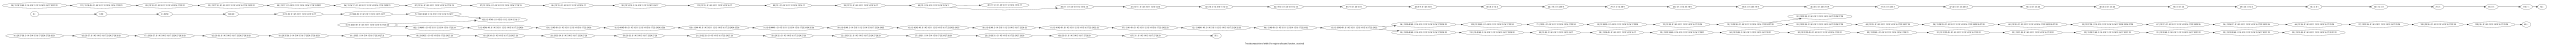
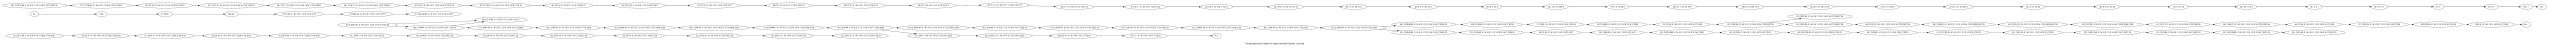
  digraph {
    fontname="Roboto Condensed"
    label="Tree-decomposition of width 3 for register allocator (function _received)"
    rankdir=LR
    node [fontname="Roboto Condensed"]
    edge [fontname="Roboto Condensed"]
    n1 [label="0 | : "]
    n2 [label="1 | 50 : "]
    n3 [label="2 | 49 50 : "]
    n4 [label="104 | 49 : "]
    n5 [label="3 | 13 49 : 0 1 4 5 10 11 12 13 14 15 16 17 "]
    n6 [label="4 | 13 48 49 : 0 1 4 5 10 11 12 13 14 15 16 17 "]
    n7 [label="5 | 13 47 48 49 : 0 1 4 5 10 11 12 13 14 15 16 17 "]
    n8 [label="103 | 13 47 49 : 0 1 4 5 10 11 12 13 14 15 16 17 "]
    n9 [label="6 | 13 46 47 49 : 0 1 4 5 10 11 12 13 14 15 16 17 23 24 "]
    n10 [label="102 | 13 46 49 : 0 1 4 5 10 11 12 13 14 15 16 17 23 24 "]
    n11 [label="7 | 13 45 46 49 : 0 1 4 5 10 11 12 13 14 15 16 17 23 24 36 "]
    n12 [label="101 | 13 45 49 : 0 1 4 5 10 11 12 13 14 15 16 17 23 24 36 "]
    n13 [label="8 | 13 44 45 49 : 0 1 4 5 10 11 12 13 14 15 16 17 23 24 34 35 36 "]
    n14 [label="100 | 13 44 49 : 0 1 4 5 10 11 12 13 14 15 16 17 23 24 34 35 36 "]
    n15 [label="9 | 13 43 44 49 : 0 1 4 5 10 11 12 13 14 15 16 17 23 24 34 35 36 "]
    n16 [label="99 | 13 43 49 : 0 1 4 5 10 11 12 13 14 15 16 17 23 24 34 35 "]
    n17 [label="10 | 13 42 43 49 : 0 1 4 5 10 11 12 13 14 15 16 17 23 24 33 34 35 "]
    n18 [label="98 | 13 42 49 : 0 1 4 5 10 11 12 13 14 15 16 17 23 24 33 "]
    n19 [label="11 | 13 41 42 49 : 0 1 4 5 10 11 12 13 14 15 16 17 23 24 32 33 "]
    n20 [label="97 | 13 41 49 : 0 1 4 5 10 11 12 13 14 15 16 17 23 24 32 33 "]
    n21 [label="12 | 13 40 41 49 : 0 1 4 5 10 11 12 13 14 15 16 17 23 24 32 33 "]
    n22 [label="96 | 13 40 49 : 0 1 4 5 10 11 12 13 14 15 16 17 23 24 32 "]
    n23 [label="13 | 13 39 40 49 : 0 1 4 5 10 11 12 13 14 15 16 17 23 24 32 "]
    n24 [label="54 | 13 39 40 49 : 0 1 4 5 10 11 12 13 14 15 16 17 23 24 32 "]
    n25 [label="55 | 13 39 40 49 : 0 1 4 5 10 11 12 13 14 15 16 17 23 24 32 "]
    n26 [label="105 | 13 39 49 : 0 1 4 5 10 11 12 13 14 15 16 17 23 24 "]
    n27 [label="110 | 13 40 49 : 0 1 4 5 10 11 12 13 14 15 16 17 23 24 32 "]
    n28 [label="14 | 13 38 39 : 0 1 4 5 10 11 12 13 14 15 16 17 23 24 "]
    n29 [label="70 | 13 38 : 0 1 4 5 10 11 12 13 14 15 16 17 23 24 "]
    n30 [label="15 | 13 29 38 : 0 1 4 5 10 11 12 13 14 15 16 17 23 24 27 28 "]
    n31 [label="52 | 13 29 38 : 0 1 4 5 10 11 12 13 14 15 16 17 23 24 27 28 "]
    n32 [label="53 | 13 29 38 : 0 1 4 5 10 11 12 13 14 15 16 17 23 24 27 28 "]
    n33 [label="69 | 13 29 : 0 1 4 5 10 11 12 13 14 15 16 17 23 24 27 28 "]
    n34 [label="16 | 29 37 38 : 0 1 4 5 14 15 16 17 23 24 27 28 30 31 "]
    n35 [label="63 | 29 37 : 0 1 4 5 14 15 16 17 23 24 27 28 30 31 "]
    n36 [label="17 | 29 36 37 : 0 1 4 5 14 15 16 17 23 24 27 28 30 31 "]
    n37 [label="62 | 29 36 : 0 1 4 5 14 15 16 17 23 24 27 28 30 31 "]
    n38 [label="18 | 29 35 36 : 0 1 4 5 14 15 16 17 23 24 27 28 30 31 "]
    n39 [label="61 | 29 35 : 0 1 4 5 14 15 16 17 23 24 27 28 "]
    n40 [label="19 | 29 34 35 : 0 1 4 5 14 15 16 17 23 24 27 28 "]
    n41 [label="60 | 29 34 : 0 1 4 5 14 15 16 17 23 24 27 28 "]
    n42 [label="20 | 29 33 34 : 0 1 4 5 14 15 16 17 23 24 27 28 "]
    n43 [label="59 | 29 33 : 0 1 4 5 14 15 16 17 23 24 27 28 "]
    n44 [label="21 | 29 32 33 : 0 1 4 5 14 15 16 17 23 24 27 28 "]
    n45 [label="58 | 29 32 : 0 1 4 5 14 15 16 17 23 24 27 28 "]
    n46 [label="22 | 29 31 32 : 0 1 4 5 14 15 16 17 23 24 27 28 29 "]
    n47 [label="57 | 29 31 : 0 1 4 5 14 15 16 17 23 24 27 28 29 "]
    n48 [label="23 | 29 30 31 : 0 1 4 5 14 15 16 17 23 24 27 28 29 "]
    n49 [label="106 | 30 31 : 0 1 4 5 14 15 16 17 27 28 29 "]
    n50 [label="107 | 31 : 0 1 4 5 14 15 16 17 27 28 29 "]
    n51 [label="24 | 13 28 29 : 0 1 4 5 10 11 12 13 14 15 16 17 23 24 25 26 27 28 "]
    n52 [label="68 | 13 28 : 0 1 4 5 10 11 12 13 14 15 16 17 23 24 25 26 27 28 "]
    n53 [label="25 | 13 27 28 : 0 1 4 5 10 11 12 13 14 15 16 17 23 24 25 26 27 28 "]
    n54 [label="67 | 13 27 : 0 1 4 5 10 11 12 13 14 15 16 17 23 24 25 26 "]
    n55 [label="26 | 13 26 27 : 0 1 4 5 10 11 12 13 14 15 16 17 23 24 25 26 "]
    n56 [label="66 | 13 26 : 0 1 4 5 10 11 12 13 14 15 16 17 23 24 "]
    n57 [label="27 | 13 25 26 : 0 1 4 5 10 11 12 13 14 15 16 17 23 24 "]
    n58 [label="108 | 25 26 : 0 1 4 5 12 13 14 15 16 17 23 24 "]
    n59 [label="109 | 26 : 0 1 4 5 12 13 14 15 16 17 23 24 "]
    n60 [label="28 | 13 24 49 : 0 1 4 5 10 11 12 13 14 15 16 17 "]
    n61 [label="29 | 13 23 24 49 : 0 1 4 5 10 11 12 13 14 15 16 17 20 21 "]
    n62 [label="94 | 13 23 49 : 0 1 4 5 10 11 12 13 14 15 16 17 20 21 "]
    n63 [label="30 | 13 22 23 49 : 0 1 4 5 10 11 12 13 14 15 16 17 20 21 "]
    n64 [label="93 | 13 22 49 : 0 1 4 5 10 11 12 13 14 15 16 17 20 21 "]
    n65 [label="31 | 13 21 22 49 : 0 1 4 5 10 11 12 13 14 15 16 17 20 21 "]
    n66 [label="92 | 13 21 49 : 0 1 4 5 10 11 12 13 14 15 16 17 20 21 "]
    n67 [label="32 | 13 20 21 49 : 0 1 4 5 10 11 12 13 14 15 16 17 20 21 22 "]
    n68 [label="91 | 13 20 49 : 0 1 4 5 10 11 12 13 14 15 16 17 20 21 22 "]
    n69 [label="33 | 13 19 20 49 : 0 1 4 5 10 11 12 13 14 15 16 17 20 21 22 "]
    n70 [label="90 | 13 19 49 : 0 1 4 5 10 11 12 13 14 15 16 17 20 21 22 "]
    n71 [label="34 | 13 18 19 49 : 0 1 4 5 10 11 12 13 14 15 16 17 20 21 22 "]
    n72 [label="111 | 13 18 49 : 0 1 4 5 10 11 12 13 14 15 16 17 20 21 "]
    n73 [label="89 | 13 18 : 0 1 4 5 10 11 12 13 14 15 16 17 20 21 "]
    n74 [label="35 | 13 17 18 : 0 1 4 5 10 11 12 13 14 15 16 17 18 19 20 21 "]
    n75 [label="88 | 13 17 : 0 1 4 5 10 11 12 13 14 15 16 17 18 19 20 21 "]
    n76 [label="36 | 13 16 17 : 0 1 4 5 10 11 12 13 14 15 16 17 18 19 20 21 "]
    n77 [label="87 | 13 16 : 0 1 4 5 10 11 12 13 14 15 16 17 18 19 "]
    n78 [label="37 | 13 15 16 : 0 1 4 5 10 11 12 13 14 15 16 17 18 19 "]
    n79 [label="86 | 13 15 : 0 1 4 5 10 11 12 13 14 15 16 17 "]
    n80 [label="38 | 13 14 15 : 0 1 4 5 10 11 12 13 14 15 16 17 "]
    n81 [label="112 | 13 15 : 0 1 4 5 10 11 12 13 14 15 16 17 "]
    n82 [label="85 | 13 : 0 1 4 5 10 11 12 13 14 15 16 17 "]
    n83 [label="39 | 12 13 : 0 1 4 5 10 11 12 13 14 15 16 17 "]
    n84 [label="84 | 12 : 0 1 4 5 10 11 12 13 14 15 16 17 "]
    n85 [label="40 | 11 12 : 0 1 4 5 10 11 12 13 14 15 16 17 "]
    n86 [label="83 | 11 : 0 1 4 5 10 11 12 13 14 15 "]
    n87 [label="41 | 10 11 : 0 1 4 5 10 11 12 13 14 15 "]
    n88 [label="82 | 10 : 0 1 4 5 10 11 12 13 "]
    n89 [label="42 | 9 10 : 0 1 4 5 10 11 12 13 "]
    n90 [label="81 | 9 : 0 1 4 5 10 11 "]
    n91 [label="43 | 8 9 : 0 1 4 5 10 11 "]
    n92 [label="80 | 8 : 0 1 4 5 "]
    n93 [label="44 | 7 8 : 0 1 4 5 8 9 "]
    n94 [label="79 | 7 : 0 1 4 5 8 9 "]
    n95 [label="45 | 6 7 : 0 1 4 5 6 7 8 9 "]
    n96 [label="78 | 6 : 0 1 4 5 6 7 8 9 "]
    n97 [label="46 | 5 6 : 0 1 4 5 6 7 8 9 "]
    n98 [label="77 | 5 : 0 1 4 5 6 7 "]
    n99 [label="47 | 4 5 : 0 1 2 3 4 5 6 7 "]
    n100 [label="76 | 4 : 0 1 2 3 4 5 "]
    n101 [label="48 | 3 4 : 0 1 2 3 4 5 "]
    n102 [label="75 | 3 : 0 1 2 3 "]
    n103 [label="49 | 2 3 : 0 1 2 3 "]
    n104 [label="74 | 2 : 0 1 "]
    n105 [label="50 | 1 2 : 0 1 "]
    n106 [label="73 | 1 : "]
    n107 [label="51 | 0 1 : "]
    n108 [label="113 | 1 : "]
    n109 [label="72 | : "]
    n110 [label="71 | 13 39 : 0 1 4 5 10 11 12 13 14 15 16 17 23 24 "]
    n111 [label="95 | 13 49 : 0 1 4 5 10 11 12 13 14 15 16 17 "]
    n112 [label="56 | : "]
    n113 [label="65 | : "]
    n1 -> n2
    n2 -> n3
    n3 -> n4
    n4 -> n5
    n5 -> n6
    n6 -> n7
-   n7 -> n8
+   n10 -> n8
    n9 -> n8
    n9 -> n10
    n10 -> n11
    n11 -> n12
    n12 -> n13
    n13 -> n14
    n14 -> n15
    n15 -> n16
    n16 -> n17
    n17 -> n18
    n18 -> n19
    n19 -> n20
    n20 -> n21
    n21 -> n22
    n22 -> n23
    n23 -> n24
    n23 -> n25
    n24 -> n26
    n25 -> n27
    n26 -> n110
    n27 -> n111
    n28 -> n29
    n29 -> n30
    n30 -> n31
    n30 -> n32
    n32 -> n33
    n33 -> n51
    n34 -> n35
    n35 -> n36
    n36 -> n37
    n37 -> n38
    n38 -> n39
    n39 -> n40
    n40 -> n41
    n41 -> n42
    n42 -> n43
    n43 -> n44
    n44 -> n45
    n45 -> n46
-   n46 -> n47
+   n16 -> n47
    n47 -> n48
    n48 -> n49
    n49 -> n50
    n50 -> n112
    n51 -> n52
    n52 -> n53
    n53 -> n54
    n54 -> n55
    n55 -> n56
    n56 -> n57
    n57 -> n58
    n58 -> n59
    n59 -> n113
    n60 -> n61
    n61 -> n62
    n62 -> n63
    n63 -> n64
    n64 -> n65
    n65 -> n66
    n66 -> n67
    n67 -> n68
    n68 -> n69
    n69 -> n70
    n71 -> n72
    n72 -> n73
    n73 -> n74
    n74 -> n75
    n75 -> n76
    n76 -> n77
    n77 -> n78
    n78 -> n79
    n79 -> n80
    n80 -> n81
    n81 -> n82
    n82 -> n83
    n83 -> n84
    n84 -> n85
-   n84 -> n86
+   n85 -> n86
    n86 -> n87
    n87 -> n88
    n88 -> n89
    n89 -> n90
    n90 -> n91
    n91 -> n92
    n92 -> n93
    n93 -> n94
    n94 -> n95
    n95 -> n96
    n96 -> n97
    n97 -> n98
    n98 -> n99
    n99 -> n100
    n100 -> n101
    n101 -> n102
    n102 -> n103
    n103 -> n104
    n104 -> n105
    n105 -> n106
    n106 -> n107
    n107 -> n108
    n108 -> n109
    n110 -> n28
    n111 -> n60
  }
